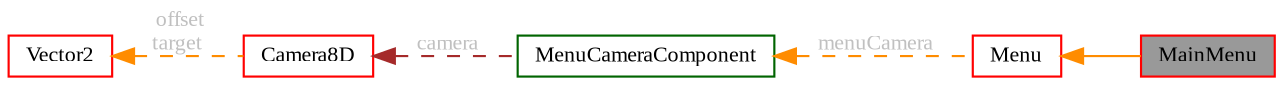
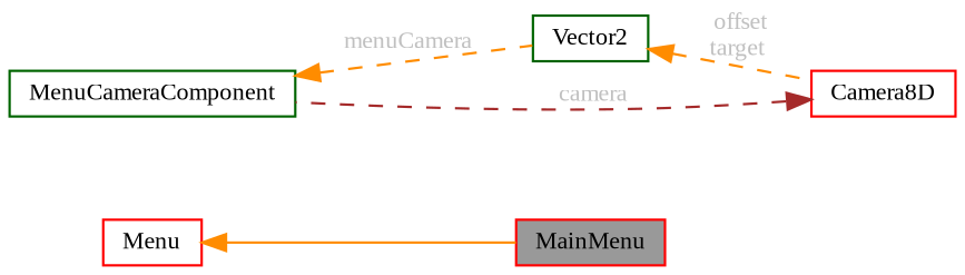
  digraph {
    fontname="Liberation Serif"
    rankdir=LR
    node [color=red fillcolor=white fontname="Liberation Serif" fontsize=10 shape=box style=filled]
    edge [color=darkorange dir=back fontname="Liberation Serif" fontsize=10 labelfontname=Helvetica labelfontsize=10 style=dashed fontcolor=grey]
    n1 [fillcolor=grey60 fontcolor=black height=0.2 label=MainMenu width=0.4]
    n2 [height=0.2 label=Menu width=0.4]
    n3 [color=darkgreen height=0.2 label=MenuCameraComponent width=0.4]
    n4 [height=0.2 label=Camera8D width=0.4]
-   n5 [height=0.2 label=Vector2 width=0.4]
+   n5 [color=darkgreen height=0.2 label=Vector2 width=0.4]
    n2 -> n1 [style=solid fontcolor=""]
-   n3 -> n2 [label=" menuCamera"]
+   n3 -> n5 [label=" menuCamera"]
    n4 -> n3 [color=brown label=" camera"]
    n5 -> n4 [label=" offset\ntarget"]
  }
